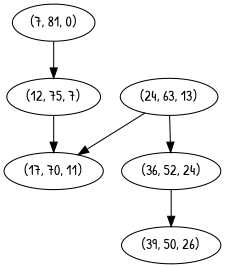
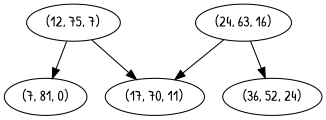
  digraph {
    fontname="Patrick Hand"
    node [fontname="Patrick Hand"]
    edge [fontname="Patrick Hand"]
    n1 [label="(7, 81, 0)"]
    "(12, 75, 7)"
    "(17, 70, 11)"
-   "(24, 63, 16)" [label="(24, 63, 13)"]
+   "(24, 63, 16)"
    "(36, 52, 24)"
-   "(39, 50, 26)"
-   n1 -> "(12, 75, 7)"
+   "(12, 75, 7)" -> n1
    "(12, 75, 7)" -> "(17, 70, 11)"
    "(24, 63, 16)" -> "(17, 70, 11)"
    "(24, 63, 16)" -> "(36, 52, 24)"
-   "(36, 52, 24)" -> "(39, 50, 26)"
  }
